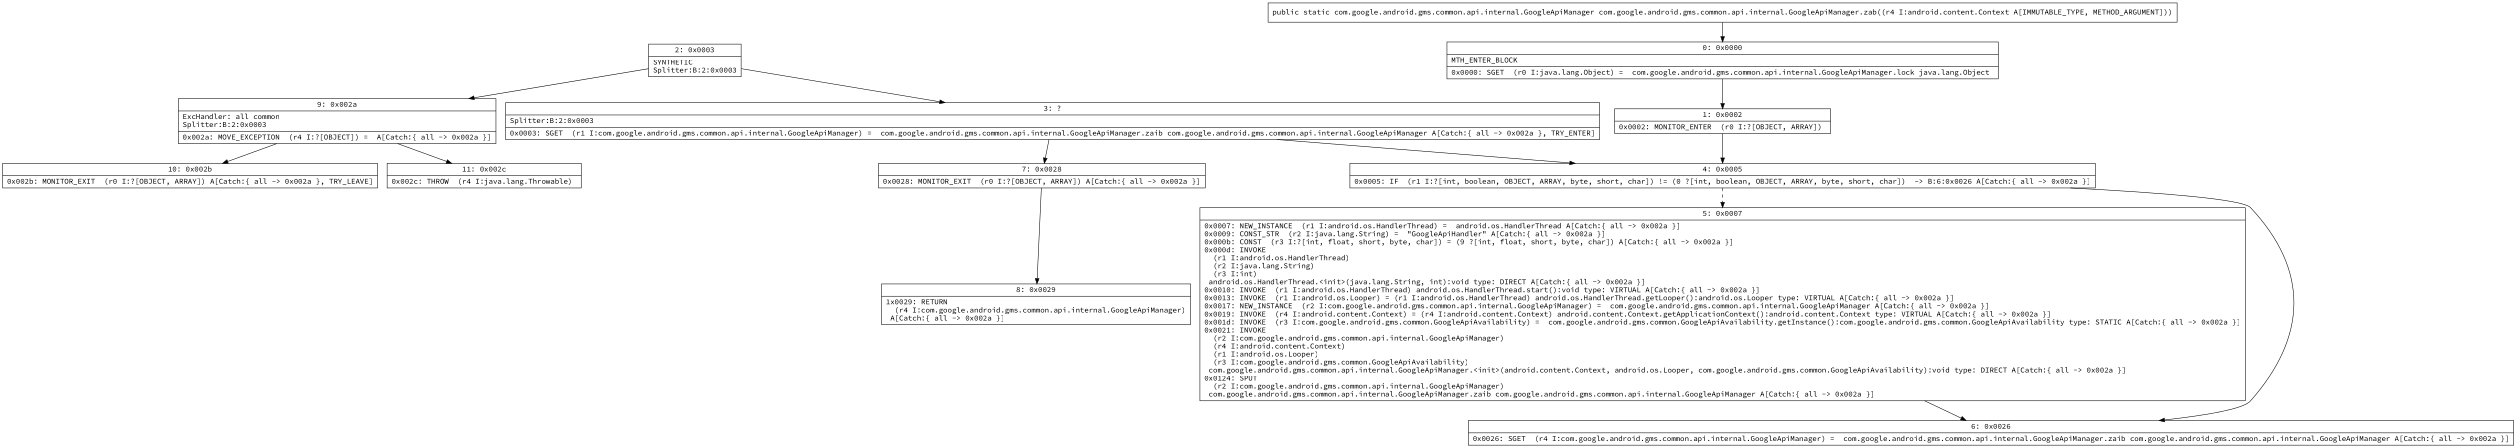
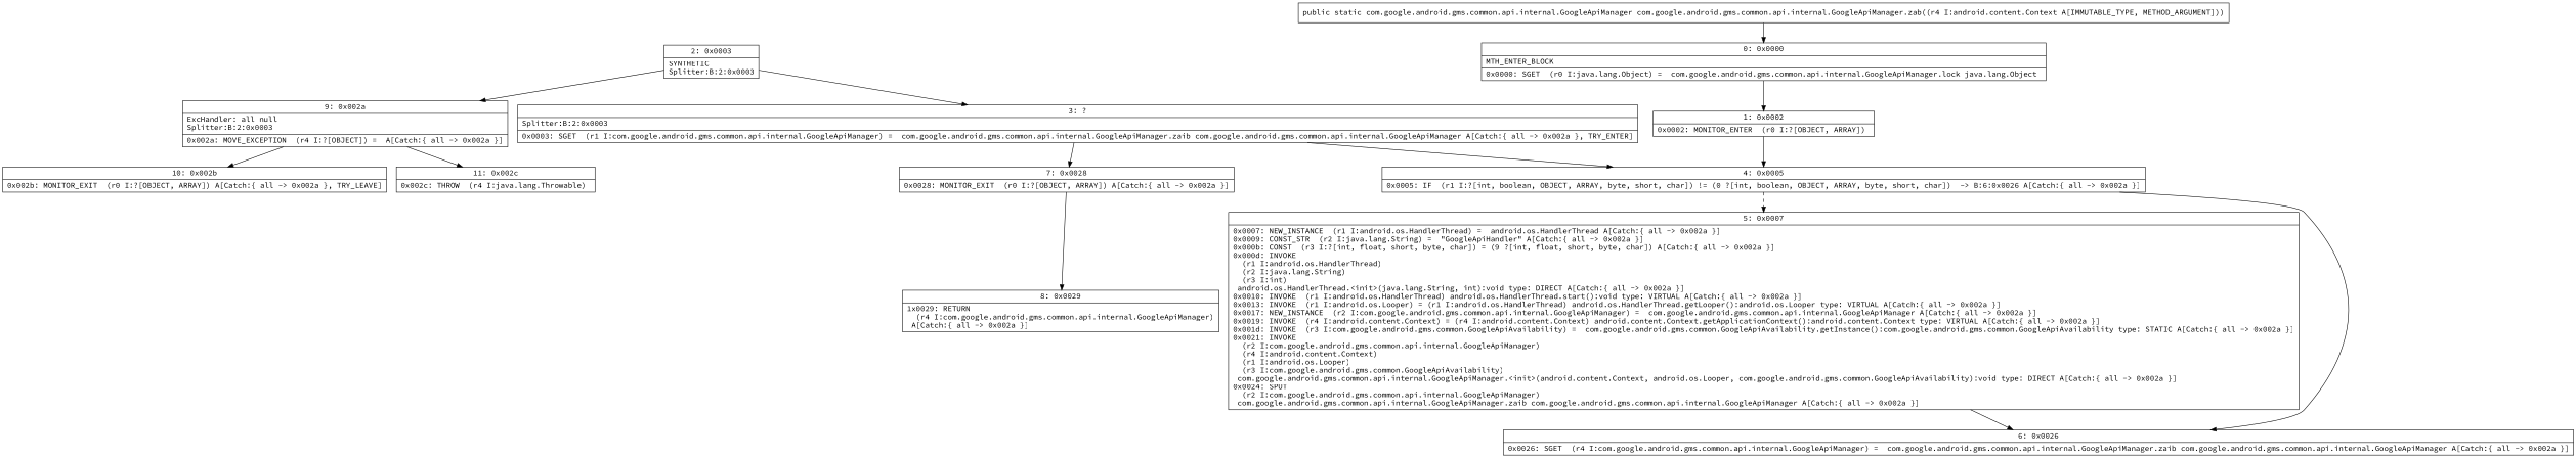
  digraph {
    fontname="Source Code Pro"
    node [fontname="Source Code Pro" shape=record]
    edge [fontname="Source Code Pro"]
    n1 [label="{0\:\ 0x0000|MTH_ENTER_BLOCK\l|0x0000: SGET  (r0 I:java.lang.Object) =  com.google.android.gms.common.api.internal.GoogleApiManager.lock java.lang.Object \l}"]
    n2 [label="{1\:\ 0x0002|0x0002: MONITOR_ENTER  (r0 I:?[OBJECT, ARRAY]) \l}"]
    n3 [label="{4\:\ 0x0005|0x0005: IF  (r1 I:?[int, boolean, OBJECT, ARRAY, byte, short, char]) != (0 ?[int, boolean, OBJECT, ARRAY, byte, short, char])  \-\> B:6:0x0026 A[Catch:\{ all \-\> 0x002a \}]\l}"]
    n4 [label="{2\:\ 0x0003|SYNTHETIC\lSplitter:B:2:0x0003\l}"]
    n5 [label="{3\:\ ?|Splitter:B:2:0x0003\l|0x0003: SGET  (r1 I:com.google.android.gms.common.api.internal.GoogleApiManager) =  com.google.android.gms.common.api.internal.GoogleApiManager.zaib com.google.android.gms.common.api.internal.GoogleApiManager A[Catch:\{ all \-\> 0x002a \}, TRY_ENTER]\l}"]
-   n6 [label="{9\:\ 0x002a|ExcHandler: all common\lSplitter:B:2:0x0003\l|0x002a: MOVE_EXCEPTION  (r4 I:?[OBJECT]) =  A[Catch:\{ all \-\> 0x002a \}]\l}"]
+   n6 [label="{9\:\ 0x002a|ExcHandler: all null\lSplitter:B:2:0x0003\l|0x002a: MOVE_EXCEPTION  (r4 I:?[OBJECT]) =  A[Catch:\{ all \-\> 0x002a \}]\l}"]
    n7 [label="{7\:\ 0x0028|0x0028: MONITOR_EXIT  (r0 I:?[OBJECT, ARRAY]) A[Catch:\{ all \-\> 0x002a \}]\l}"]
    n8 [label="{10\:\ 0x002b|0x002b: MONITOR_EXIT  (r0 I:?[OBJECT, ARRAY]) A[Catch:\{ all \-\> 0x002a \}, TRY_LEAVE]\l}"]
    n9 [label="{11\:\ 0x002c|0x002c: THROW  (r4 I:java.lang.Throwable) \l}"]
-   n10 [label="{5\:\ 0x0007|0x0007: NEW_INSTANCE  (r1 I:android.os.HandlerThread) =  android.os.HandlerThread A[Catch:\{ all \-\> 0x002a \}]\l0x0009: CONST_STR  (r2 I:java.lang.String) =  \"GoogleApiHandler\" A[Catch:\{ all \-\> 0x002a \}]\l0x000b: CONST  (r3 I:?[int, float, short, byte, char]) = (9 ?[int, float, short, byte, char]) A[Catch:\{ all \-\> 0x002a \}]\l0x000d: INVOKE  \l  (r1 I:android.os.HandlerThread)\l  (r2 I:java.lang.String)\l  (r3 I:int)\l android.os.HandlerThread.\<init\>(java.lang.String, int):void type: DIRECT A[Catch:\{ all \-\> 0x002a \}]\l0x0010: INVOKE  (r1 I:android.os.HandlerThread) android.os.HandlerThread.start():void type: VIRTUAL A[Catch:\{ all \-\> 0x002a \}]\l0x0013: INVOKE  (r1 I:android.os.Looper) = (r1 I:android.os.HandlerThread) android.os.HandlerThread.getLooper():android.os.Looper type: VIRTUAL A[Catch:\{ all \-\> 0x002a \}]\l0x0017: NEW_INSTANCE  (r2 I:com.google.android.gms.common.api.internal.GoogleApiManager) =  com.google.android.gms.common.api.internal.GoogleApiManager A[Catch:\{ all \-\> 0x002a \}]\l0x0019: INVOKE  (r4 I:android.content.Context) = (r4 I:android.content.Context) android.content.Context.getApplicationContext():android.content.Context type: VIRTUAL A[Catch:\{ all \-\> 0x002a \}]\l0x001d: INVOKE  (r3 I:com.google.android.gms.common.GoogleApiAvailability) =  com.google.android.gms.common.GoogleApiAvailability.getInstance():com.google.android.gms.common.GoogleApiAvailability type: STATIC A[Catch:\{ all \-\> 0x002a \}]\l0x0021: INVOKE  \l  (r2 I:com.google.android.gms.common.api.internal.GoogleApiManager)\l  (r4 I:android.content.Context)\l  (r1 I:android.os.Looper)\l  (r3 I:com.google.android.gms.common.GoogleApiAvailability)\l com.google.android.gms.common.api.internal.GoogleApiManager.\<init\>(android.content.Context, android.os.Looper, com.google.android.gms.common.GoogleApiAvailability):void type: DIRECT A[Catch:\{ all \-\> 0x002a \}]\l0x0124: SPUT  \l  (r2 I:com.google.android.gms.common.api.internal.GoogleApiManager)\l com.google.android.gms.common.api.internal.GoogleApiManager.zaib com.google.android.gms.common.api.internal.GoogleApiManager A[Catch:\{ all \-\> 0x002a \}]\l}"]
+   n10 [label="{5\:\ 0x0007|0x0007: NEW_INSTANCE  (r1 I:android.os.HandlerThread) =  android.os.HandlerThread A[Catch:\{ all \-\> 0x002a \}]\l0x0009: CONST_STR  (r2 I:java.lang.String) =  \"GoogleApiHandler\" A[Catch:\{ all \-\> 0x002a \}]\l0x000b: CONST  (r3 I:?[int, float, short, byte, char]) = (9 ?[int, float, short, byte, char]) A[Catch:\{ all \-\> 0x002a \}]\l0x000d: INVOKE  \l  (r1 I:android.os.HandlerThread)\l  (r2 I:java.lang.String)\l  (r3 I:int)\l android.os.HandlerThread.\<init\>(java.lang.String, int):void type: DIRECT A[Catch:\{ all \-\> 0x002a \}]\l0x0010: INVOKE  (r1 I:android.os.HandlerThread) android.os.HandlerThread.start():void type: VIRTUAL A[Catch:\{ all \-\> 0x002a \}]\l0x0013: INVOKE  (r1 I:android.os.Looper) = (r1 I:android.os.HandlerThread) android.os.HandlerThread.getLooper():android.os.Looper type: VIRTUAL A[Catch:\{ all \-\> 0x002a \}]\l0x0017: NEW_INSTANCE  (r2 I:com.google.android.gms.common.api.internal.GoogleApiManager) =  com.google.android.gms.common.api.internal.GoogleApiManager A[Catch:\{ all \-\> 0x002a \}]\l0x0019: INVOKE  (r4 I:android.content.Context) = (r4 I:android.content.Context) android.content.Context.getApplicationContext():android.content.Context type: VIRTUAL A[Catch:\{ all \-\> 0x002a \}]\l0x001d: INVOKE  (r3 I:com.google.android.gms.common.GoogleApiAvailability) =  com.google.android.gms.common.GoogleApiAvailability.getInstance():com.google.android.gms.common.GoogleApiAvailability type: STATIC A[Catch:\{ all \-\> 0x002a \}]\l0x0021: INVOKE  \l  (r2 I:com.google.android.gms.common.api.internal.GoogleApiManager)\l  (r4 I:android.content.Context)\l  (r1 I:android.os.Looper)\l  (r3 I:com.google.android.gms.common.GoogleApiAvailability)\l com.google.android.gms.common.api.internal.GoogleApiManager.\<init\>(android.content.Context, android.os.Looper, com.google.android.gms.common.GoogleApiAvailability):void type: DIRECT A[Catch:\{ all \-\> 0x002a \}]\l0x0024: SPUT  \l  (r2 I:com.google.android.gms.common.api.internal.GoogleApiManager)\l com.google.android.gms.common.api.internal.GoogleApiManager.zaib com.google.android.gms.common.api.internal.GoogleApiManager A[Catch:\{ all \-\> 0x002a \}]\l}"]
    n11 [label="{6\:\ 0x0026|0x0026: SGET  (r4 I:com.google.android.gms.common.api.internal.GoogleApiManager) =  com.google.android.gms.common.api.internal.GoogleApiManager.zaib com.google.android.gms.common.api.internal.GoogleApiManager A[Catch:\{ all \-\> 0x002a \}]\l}"]
    n12 [label="{8\:\ 0x0029|1x0029: RETURN  \l  (r4 I:com.google.android.gms.common.api.internal.GoogleApiManager)\l A[Catch:\{ all \-\> 0x002a \}]\l}"]
    n13 [label="{public static com.google.android.gms.common.api.internal.GoogleApiManager com.google.android.gms.common.api.internal.GoogleApiManager.zab((r4 I:android.content.Context A[IMMUTABLE_TYPE, METHOD_ARGUMENT])) }"]
    n1 -> n2
    n2 -> n3
    n3 -> n10 [style=dashed]
    n3 -> n11
    n4 -> n5
    n4 -> n6
    n5 -> n3
    n5 -> n7
    n6 -> n8
    n6 -> n9
    n7 -> n12
    n10 -> n11
    n13 -> n1
  }
